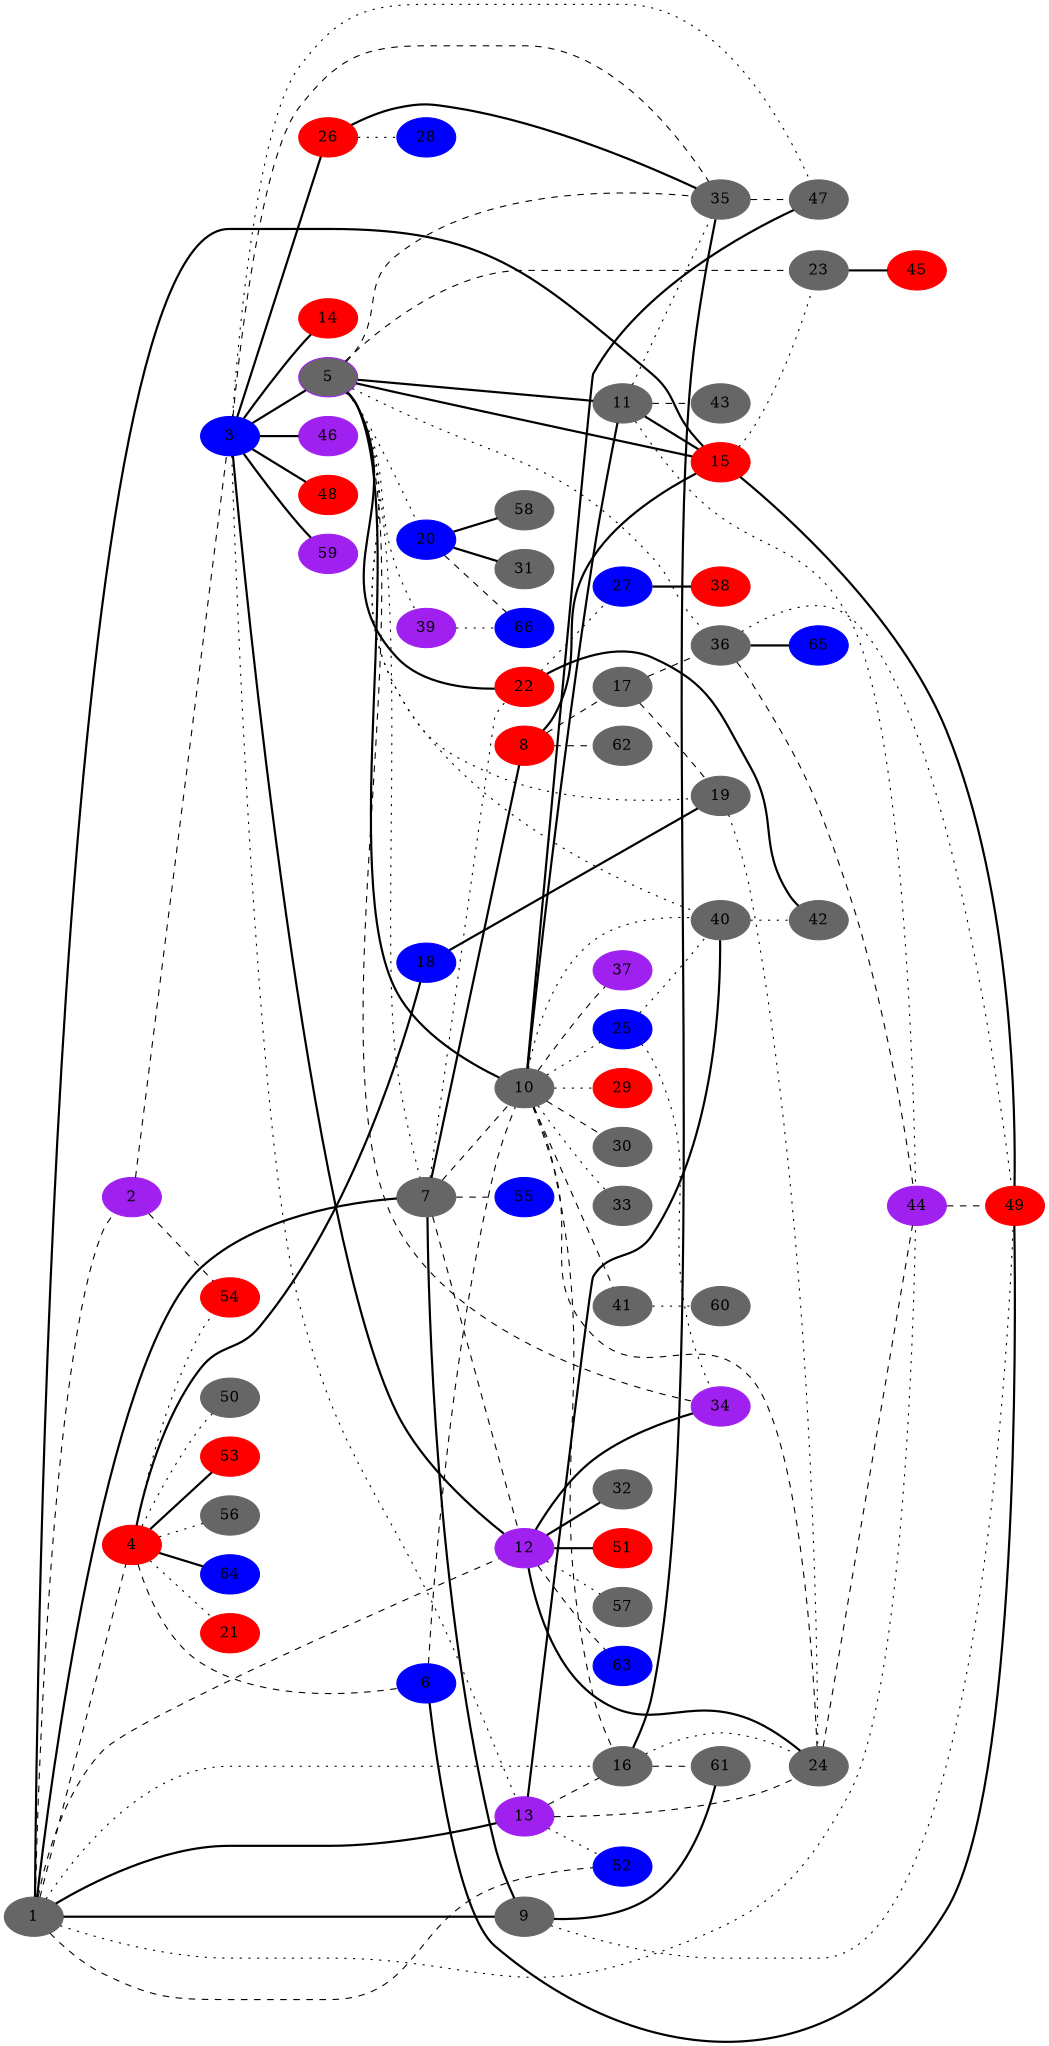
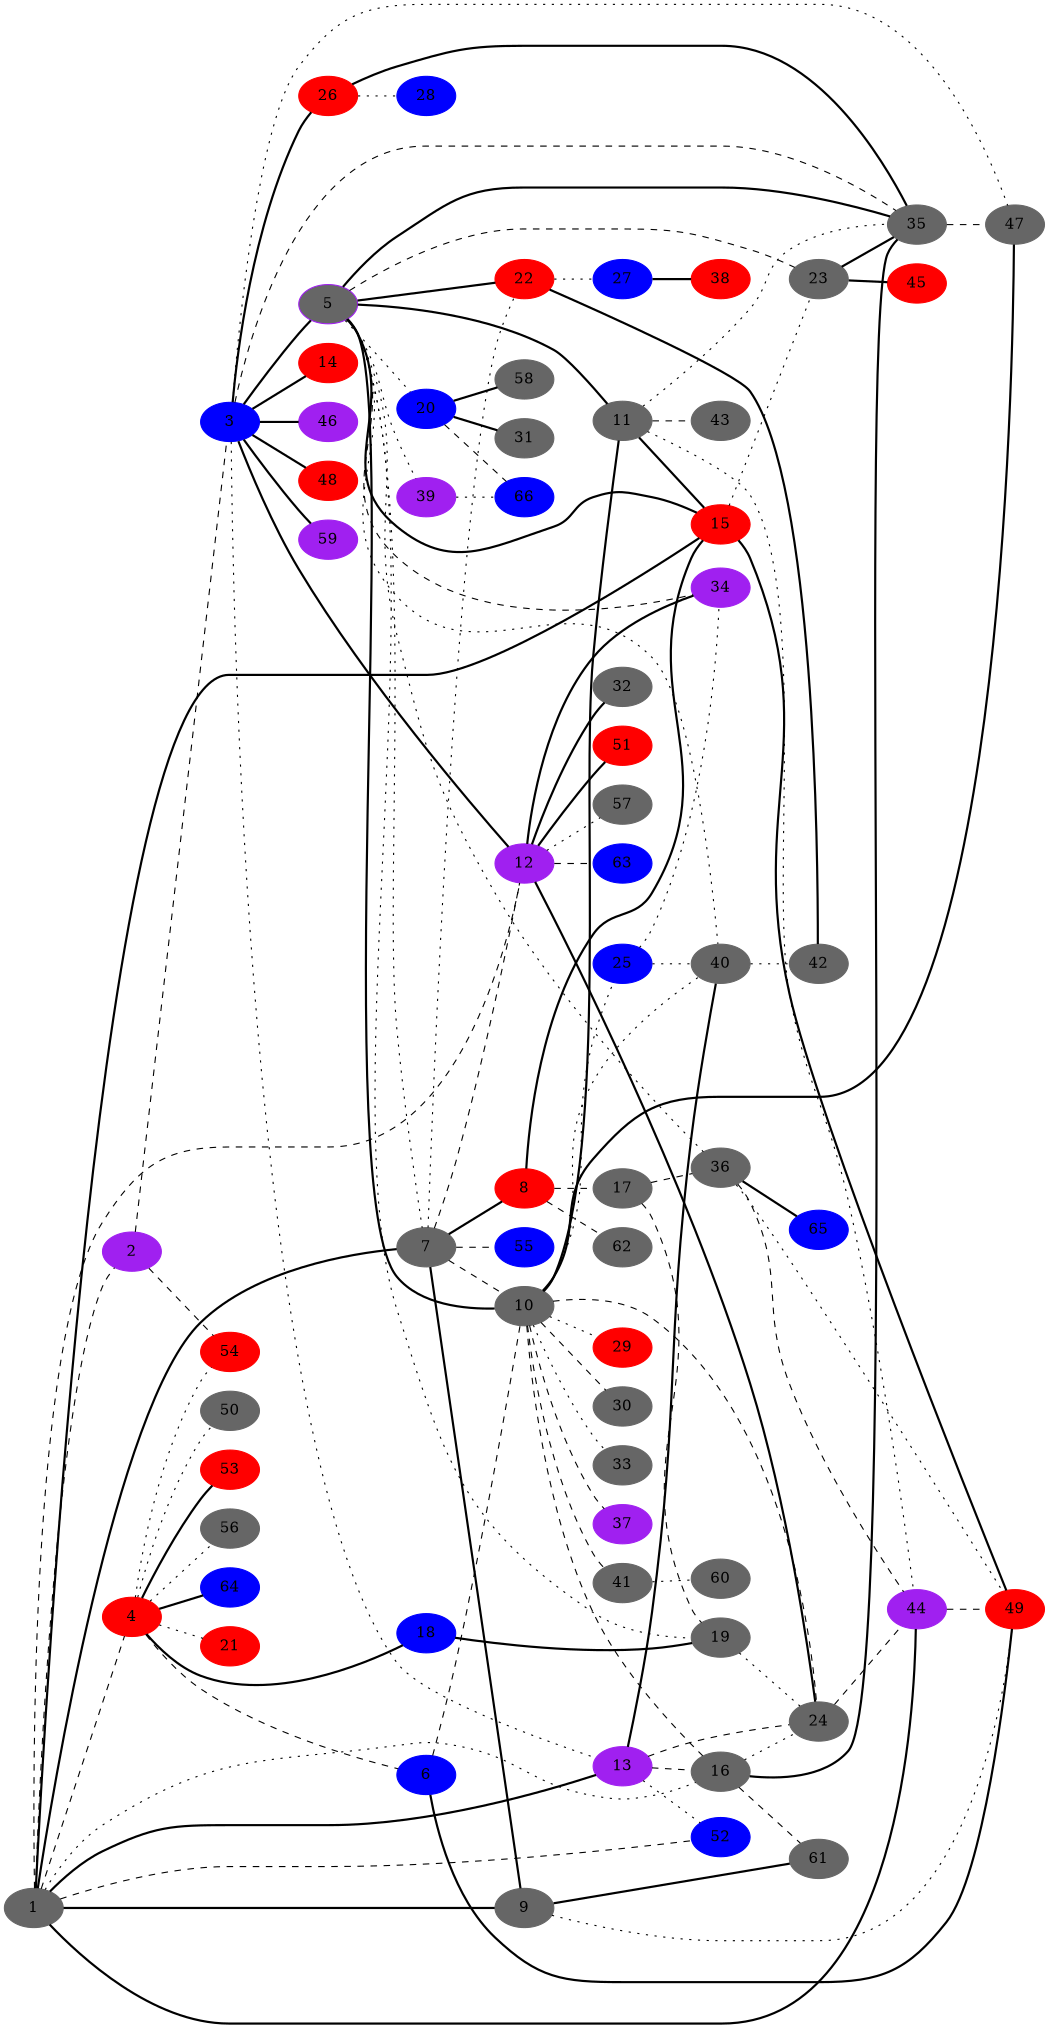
  graph {
    fontname="DejaVu Serif"
    rankdir=LR
    node [color=gray40 fontname="DejaVu Serif" style=filled]
    edge [fontname="DejaVu Serif" style=bold weight=1.0]
    2 [color=purple]
    1
    4 [color=red]
    7
    9
    12 [color=purple]
    13 [color=purple]
    15 [color=red]
    16
    44 [color=purple]
    52 [color=blue]
    3 [color=blue]
    54 [color=red]
    6 [color=blue]
    18 [color=blue]
    21 [color=red]
    50
    53 [color=red]
    56
    64 [color=blue]
    10
    22 [color=red]
    8 [color=red]
    55 [color=blue]
    49 [color=red]
    61
    34 [color=purple]
    24
    32
    51 [color=red]
    57
    63 [color=blue]
    40
    23
    35
    5 [color=purple fillcolor=gray40]
    14 [color=red]
    26 [color=red]
    46 [color=purple]
    47
    48 [color=red]
    59 [color=purple]
    11
    19
    20 [color=blue]
    36
    39 [color=purple]
    28 [color=blue]
    25 [color=blue]
    29 [color=red]
    30
    33
    37 [color=purple]
    41
    43
    31
    58
    66 [color=blue]
    27 [color=blue]
    42
    45 [color=red]
    65 [color=blue]
    17
    62
    60
    38 [color=red]
    2 -- 3 [style=dashed]
    2 -- 54 [style=dashed]
    1 -- 2 [style=dashed]
    1 -- 4 [style=dashed weight=2.0]
    1 -- 7
    1 -- 9 [weight=9.0]
    1 -- 12 [style=dashed]
    1 -- 13
    1 -- 15
    1 -- 16 [style=dotted]
-   1 -- 44 [style=dotted]
+   1 -- 44
    1 -- 52 [style=dashed]
    4 -- 54 [style=dotted]
    4 -- 6 [style=dashed]
    4 -- 18
    4 -- 21 [style=dotted]
    4 -- 50 [style=dotted]
    4 -- 53
    4 -- 56 [style=dotted]
    4 -- 64
    7 -- 9 [weight=2.0]
    7 -- 12 [style=dashed]
    7 -- 10 [style=dashed]
    7 -- 22 [style=dotted]
    7 -- 8
    7 -- 55 [style=dashed weight=2.0]
    9 -- 49 [style=dotted]
    9 -- 61
    12 -- 34
    12 -- 24
    12 -- 32
    12 -- 51
    12 -- 57 [style=dotted]
    12 -- 63 [style=dashed]
    13 -- 16 [style=dashed]
    13 -- 52 [style=dotted]
    13 -- 24 [style=dashed weight=5.0]
    13 -- 40
    15 -- 49
    15 -- 23 [style=dotted]
    16 -- 61 [style=dashed]
    16 -- 24 [style=dotted]
    16 -- 35
    44 -- 49 [style=dashed]
    3 -- 12
    3 -- 13 [style=dotted]
    3 -- 35 [style=dashed]
    3 -- 5
    3 -- 14
    3 -- 26
    3 -- 46
    3 -- 47 [style=dotted]
    3 -- 48
    3 -- 59
    6 -- 10 [style=dashed]
    6 -- 49
    18 -- 19
    10 -- 16 [style=dashed]
    10 -- 24 [style=dashed]
    10 -- 40 [style=dotted]
    10 -- 47 [weight=2.0]
    10 -- 11
    10 -- 25 [style=dotted]
    10 -- 29 [style=dotted]
    10 -- 30 [style=dashed]
    10 -- 33 [style=dotted]
    10 -- 37 [style=dashed]
    10 -- 41 [style=dashed]
    22 -- 27 [style=dotted]
    22 -- 42
    8 -- 15
    8 -- 17 [style=dashed]
    8 -- 62 [style=dashed]
    24 -- 44 [style=dashed]
    40 -- 42 [style=dotted weight=3.0]
+   23 -- 35
    23 -- 45
    35 -- 47 [style=dashed weight=3.0]
    5 -- 7 [style=dotted]
    5 -- 15
    5 -- 10
    5 -- 22
    5 -- 34 [style=dashed weight=2.0]
    5 -- 40 [style=dotted]
    5 -- 23 [style=dashed weight=10.0]
-   5 -- 35 [style=dashed]
+   5 -- 35
    5 -- 11 [weight=2.0]
    5 -- 19 [style=dotted]
    5 -- 20 [style=dotted]
    5 -- 36 [style=dotted]
    5 -- 39 [style=dotted]
    26 -- 35
    26 -- 28 [style=dotted]
    11 -- 15 [weight=2.0]
    11 -- 44 [style=dotted]
    11 -- 35 [style=dotted]
    11 -- 43 [style=dashed weight=3.0]
    19 -- 24 [style=dotted]
    20 -- 31
    20 -- 58
    20 -- 66 [style=dashed]
    36 -- 44 [style=dashed]
    36 -- 49 [style=dotted]
    36 -- 65
    39 -- 66 [style=dotted]
    25 -- 34 [style=dotted]
    25 -- 40 [style=dotted]
    41 -- 60 [style=dotted]
    27 -- 38
    17 -- 19 [style=dashed weight=2.0]
    17 -- 36 [style=dashed]
  }
